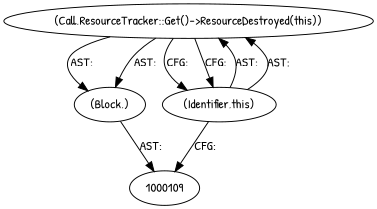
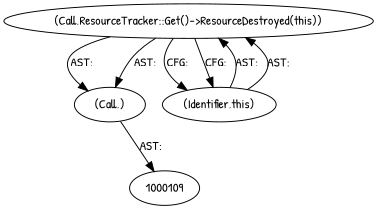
  digraph {
    fontname="Patrick Hand"
    node [fontname="Patrick Hand"]
    edge [fontname="Patrick Hand"]
    n1 [label="(Call,ResourceTracker::Get()->ResourceDestroyed(this))"]
-   n2 [label="(Block,)"]
+   n2 [label="(Call,)"]
    n3 [label="(Identifier,this)"]
    n4 [label=1000109]
    n1 -> n2 [label="AST: "]
    n1 -> n2 [label="AST: "]
    n1 -> n3 [label="CFG: "]
    n1 -> n3 [label="CFG: "]
    n2 -> n4 [label="AST: "]
    n3 -> n1 [label="AST: "]
    n3 -> n1 [label="AST: "]
-   n3 -> n4 [label="CFG: "]
  }
